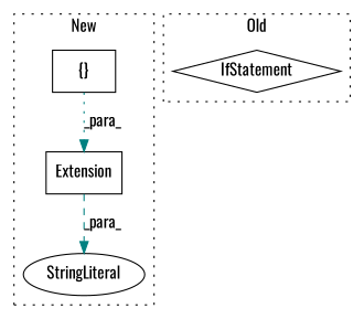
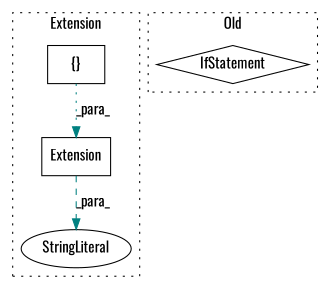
  digraph {
    fontname=Oswald
    node [fontname=Oswald shape=box]
    edge [color=teal fontname=Oswald]
    n1 [a=32 l="10,1" label=Extension s="3098,3150"]
    n2 [a=4 l=2 label="{}" s=3148]
    n3 [a=45 l=30 label=StringLiteral s=3108 shape=ellipse]
    n4 [a=25 l="4,2" label=IfStatement s="2868,2916" shape=diamond]
    subgraph cluster_1 {
-     label=New
+     label=Extension
      style=dotted
      n1
      n2
      n3
    }
    subgraph cluster_2 {
      label=Old
      style=dotted
      n4
    }
    n1 -> n3 [label=_para_ style=dashed]
    n2 -> n1 [label=_para_ style=dotted]
  }
